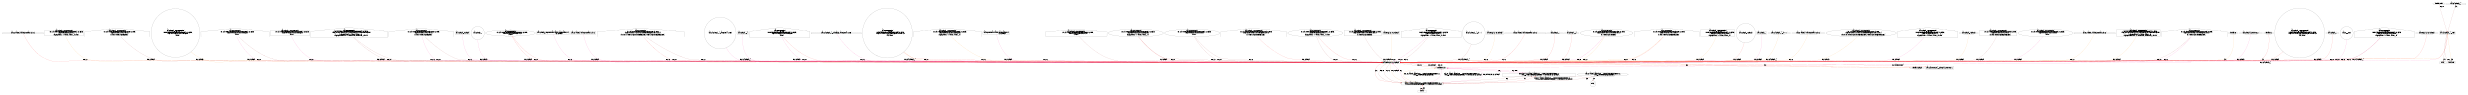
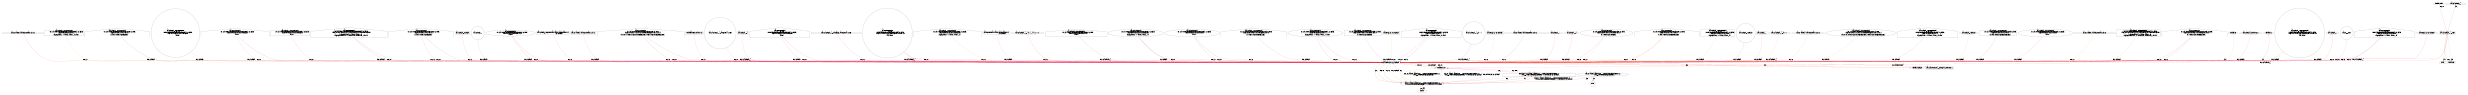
  digraph {
    node [shape=house]
    edge [arrowhead=vee color=brown]
    n1 [label="(Call,rsp[rsp_length++] = 0xFF)" shape=box]
    n2 [label="(Call,send_msg(ctx, rsp, rsp_length))" shape=box]
    n3 [label="(MethodReturn,int)" shape=ellipse]
    n4 [label="(Block,)"]
    n5 [label="(Literal,0xFF)" shape=box]
    n6 [label="(Call,(ctx->backend->backend_type == _MODBUS_BACKEND_TYPE_RTU &&\n            slave == MODBUS_BROADCAST_ADDRESS) ? 0 : send_msg(ctx, rsp, rsp_length))" shape=box]
    n7 [label="(Identifier,rsp_length)" shape=ellipse]
    n8 [label="(Call,rsp[byte_count_pos] = rsp_length - byte_count_pos - 1)" shape=box]
    n9 [label="(Return,return (ctx->backend->backend_type == _MODBUS_BACKEND_TYPE_RTU &&\n            slave == MODBUS_BROADCAST_ADDRESS) ? 0 : send_msg(ctx, rsp, rsp_length);)"]
    n10 [label="(Literal,0)"]
    n11 [label="(Block,)" shape=circle]
    n12 [label="(Call,ctx->backend->build_response_basis(&sft, rsp))"]
    n13 [label="(Call,rsp_length = response_exception(\n                ctx, &sft, MODBUS_EXCEPTION_ILLEGAL_DATA_ADDRESS, rsp, FALSE,\n                \"Illegal data address 0x%0X in %s\n\",\n                mapping_address < 0 ? address : address + nb, name))" shape=box]
    n14 [label="(Call,rsp_length = response_exception(\n                ctx, &sft, MODBUS_EXCEPTION_ILLEGAL_DATA_VALUE, rsp, TRUE,\n                \"Illegal nb of values %d in %s (max %d)\n\",\n                nb, name, MODBUS_MAX_READ_BITS))"]
    n15 [label="(Call,rsp_length = response_exception(\n                ctx, &sft,\n                MODBUS_EXCEPTION_ILLEGAL_DATA_ADDRESS, rsp, FALSE,\n                \"Illegal data address 0x%0X in write_register\n\",\n                address))" shape=circle]
    n16 [label="(Call,response_exception(\n                ctx, &sft, MODBUS_EXCEPTION_ILLEGAL_DATA_ADDRESS, rsp, FALSE,\n                \"Illegal data address 0x%0X in write_register\n\",\n                address))"]
    n17 [label="(Call,rsp_length = response_exception(\n                ctx, &sft, MODBUS_EXCEPTION_ILLEGAL_DATA_ADDRESS, rsp, FALSE,\n                \"Illegal data address 0x%0X in write_register\n\",\n                address))" shape=box]
    n18 [label="(Call,response_exception(\n                ctx, &sft, MODBUS_EXCEPTION_ILLEGAL_DATA_ADDRESS, rsp, FALSE,\n                \"Illegal data read address 0x%0X or write address 0x%0X write_and_read_registers\n\",\n                mapping_address < 0 ? address : address + nb,\n                mapping_address_write < 0 ? address_write : address_write + nb_write))"]
    n19 [label="(Call,response_exception(\n                ctx, &sft, MODBUS_EXCEPTION_ILLEGAL_DATA_VALUE, rsp, TRUE,\n                \"Illegal nb of values %d in %s (max %d)\n\",\n                nb, name, MODBUS_MAX_READ_BITS))"]
    n20 [label="(Call,rsp_length = req_length)" shape=box]
    n21 [label="(Call,rsp_length++)" shape=circle]
    n22 [label="(Call,response_exception(\n            ctx, &sft, MODBUS_EXCEPTION_ILLEGAL_FUNCTION, rsp, TRUE,\n            \"Unknown Modbus function code: 0x%0X\n\", function))" shape=ellipse]
    n23 [label="(Call,rsp_length = response_io_status(tab_bits, mapping_address, nb,\n                                            rsp, rsp_length))" shape=box]
    n24 [label="(Call,ctx->backend->build_response_basis(&sft, rsp))" shape=box]
    n25 [label="(Call,response_exception(\n                ctx, &sft, MODBUS_EXCEPTION_ILLEGAL_DATA_VALUE, rsp, TRUE,\n                \"Illegal nb of values (W%d, R%d) in write_and_read_registers (max W%d, R%d)\n\",\n                nb_write, nb, MODBUS_MAX_WR_WRITE_REGISTERS, MODBUS_MAX_WR_READ_REGISTERS))"]
+   n26 [label="(MethodParameterIn,modbus_t *ctx)" shape=box]
    n27 [label="(Call,rsp[rsp_length++] = tab_registers[i] & 0xFF)" shape=circle]
    n28 [label="(Call,rsp_length += 4)" shape=box]
    n29 [label="(Call,response_exception(\n                ctx, &sft,\n                MODBUS_EXCEPTION_ILLEGAL_DATA_ADDRESS, rsp, FALSE,\n                \"Illegal data address 0x%0X in write_register\n\",\n                address))"]
    n30 [label="(Call,rsp[rsp_length++] = mb_mapping->tab_registers[i] & 0xFF)"]
    n31 [label="(Call,response_exception(\n                    ctx, &sft,\n                    MODBUS_EXCEPTION_ILLEGAL_DATA_VALUE, rsp, FALSE,\n                    \"Illegal data value 0x%0X in write_bit request at address %0X\n\",\n                    data, address))" shape=circle]
    n32 [label="(Call,rsp_length = response_exception(\n                ctx, &sft, MODBUS_EXCEPTION_ILLEGAL_DATA_ADDRESS, rsp, FALSE,\n                \"Illegal data address 0x%0X in write_registers\n\",\n                mapping_address < 0 ? address : address + nb))"]
    n33 [label="(Call,response_io_status(tab_bits, mapping_address, nb,\n                                            rsp, rsp_length))" shape=box]
+   n34 [label="(Call,rsp[rsp_length++] = (nb / 8) + ((nb % 8) ? 1 : 0))" shape=ellipse]
    n35 [label="(Call,rsp_length = response_exception(\n            ctx, &sft, MODBUS_EXCEPTION_ILLEGAL_FUNCTION, rsp, TRUE,\n            \"Unknown Modbus function code: 0x%0X\n\", function))"]
    n36 [label="(Call,response_exception(\n                ctx, &sft, MODBUS_EXCEPTION_ILLEGAL_DATA_ADDRESS, rsp, FALSE,\n                \"Illegal data address 0x%0X in write_registers\n\",\n                mapping_address < 0 ? address : address + nb))" shape=ellipse]
    n37 [label="(Call,response_exception(\n                ctx, &sft, MODBUS_EXCEPTION_ILLEGAL_DATA_ADDRESS, rsp, FALSE,\n                \"Illegal data address 0x%0X in write_bit\n\",\n                address))" shape=ellipse]
    n38 [label="(Call,rsp_length = response_exception(\n                 ctx, &sft, MODBUS_EXCEPTION_ILLEGAL_DATA_VALUE, rsp, TRUE,\n                 \"Illegal number of values %d in write_registers (max %d)\n\",\n                nb, MODBUS_MAX_WRITE_REGISTERS))"]
    n39 [label="(Call,response_exception(\n                ctx, &sft, MODBUS_EXCEPTION_ILLEGAL_DATA_ADDRESS, rsp, FALSE,\n                \"Illegal data address 0x%0X in %s\n\",\n                mapping_address < 0 ? address : address + nb, name))" shape=ellipse]
    n40 [label="(Identifier,str_len)" shape=ellipse]
    n41 [label="(Call,rsp[rsp_length++])"]
    n42 [label="(Call,rsp_length = response_exception(\n                ctx, &sft, MODBUS_EXCEPTION_ILLEGAL_DATA_VALUE, rsp, TRUE,\n                \"Illegal number of values %d in write_bits (max %d)\n\",\n                nb, MODBUS_MAX_WRITE_BITS))" shape=box]
    n43 [label="(Call,memcpy(rsp, req, req_length))" shape=box]
    n44 [label="(Call,response_exception(\n                ctx, &sft,\n                MODBUS_EXCEPTION_ILLEGAL_DATA_ADDRESS, rsp, FALSE,\n                \"Illegal data address 0x%0X in %s\n\",\n                mapping_address < 0 ? address : address + nb, name))"]
    n45 [label="(Call,rsp[rsp_length++] = nb << 1)" shape=circle]
    n46 [label="(Call,memcpy(rsp, req, req_length))" shape=box]
    n47 [label="(Call,ctx->backend->build_response_basis(&sft, rsp))"]
    n48 [label="(Call,rsp_length++)"]
    n49 [label="(Call,rsp_length += 4)" shape=ellipse]
    n50 [label="(Call,response_exception(\n                ctx, &sft, MODBUS_EXCEPTION_ILLEGAL_DATA_VALUE, rsp, TRUE,\n                \"Illegal number of values %d in write_bits (max %d)\n\",\n                nb, MODBUS_MAX_WRITE_BITS))" shape=ellipse]
    n51 [label="(Call,response_exception(\n                ctx, &sft, MODBUS_EXCEPTION_ILLEGAL_DATA_VALUE, rsp, TRUE,\n                \"Illegal nb of values %d in %s (max %d)\n\",\n                nb, name, MODBUS_MAX_READ_REGISTERS))"]
    n52 [label="(Call,rsp_length = response_exception(\n                ctx, &sft,\n                MODBUS_EXCEPTION_ILLEGAL_DATA_ADDRESS, rsp, FALSE,\n                \"Illegal data address 0x%0X in write_bits\n\",\n                mapping_address < 0 ? address : address + nb))" shape=box]
    n53 [label="(Call,rsp_length = req_length)" shape=circle]
    n54 [label="(Call,rsp_length++)" shape=box]
    n55 [label="(Call,rsp[rsp_length++] = nb << 1)" shape=ellipse]
    n56 [label="(Call,ctx->backend->backend_type == _MODBUS_BACKEND_TYPE_RTU &&\n            slave == MODBUS_BROADCAST_ADDRESS)" shape=ellipse]
    n57 [label="(Call,ctx->backend->build_response_basis(&sft, rsp))" shape=ellipse]
    n58 [label="(Call,rsp_length = response_exception(\n                ctx, &sft, MODBUS_EXCEPTION_ILLEGAL_DATA_VALUE, rsp, TRUE,\n                \"Illegal nb of values (W%d, R%d) in write_and_read_registers (max W%d, R%d)\n\",\n                nb_write, nb, MODBUS_MAX_WR_WRITE_REGISTERS, MODBUS_MAX_WR_READ_REGISTERS))" shape=ellipse]
    n59 [label="(Call,rsp_length = response_exception(\n                ctx, &sft,\n                MODBUS_EXCEPTION_ILLEGAL_DATA_ADDRESS, rsp, FALSE,\n                \"Illegal data address 0x%0X in %s\n\",\n                mapping_address < 0 ? address : address + nb, name))"]
    n60 [label="(Call,rsp_length = req_length)" shape=ellipse]
    n61 [label="(Call,rsp_length = response_exception(\n                ctx, &sft, MODBUS_EXCEPTION_ILLEGAL_DATA_VALUE, rsp, TRUE,\n                \"Illegal nb of values %d in %s (max %d)\n\",\n                nb, name, MODBUS_MAX_READ_REGISTERS))" shape=box]
    n62 [label="(Call,rsp_length = response_exception(\n                ctx, &sft, MODBUS_EXCEPTION_ILLEGAL_DATA_ADDRESS, rsp, FALSE,\n                \"Illegal data address 0x%0X in write_bit\n\",\n                address))" shape=ellipse]
    n63 [label="(Call,ctx->backend->build_response_basis(&sft, rsp))"]
    n64 [label="(Call,rsp_length = response_exception(\n                ctx, &sft, MODBUS_EXCEPTION_ILLEGAL_DATA_ADDRESS, rsp, FALSE,\n                \"Illegal data read address 0x%0X or write address 0x%0X write_and_read_registers\n\",\n                mapping_address < 0 ? address : address + nb,\n                mapping_address_write < 0 ? address_write : address_write + nb_write))" shape=box]
    n65 [label="(Call,response_exception(\n                 ctx, &sft, MODBUS_EXCEPTION_ILLEGAL_DATA_VALUE, rsp, TRUE,\n                 \"Illegal number of values %d in write_registers (max %d)\n\",\n                nb, MODBUS_MAX_WRITE_REGISTERS))"]
    n66 [label="(Identifier,ctx)" shape=ellipse]
    n67 [label="(Call,rsp_length - byte_count_pos - 1)" shape=ellipse]
    n68 [label="(Identifier,rsp)" shape=ellipse]
    n69 [label="(Call,rsp_length = response_exception(\n                    ctx, &sft,\n                    MODBUS_EXCEPTION_ILLEGAL_DATA_VALUE, rsp, FALSE,\n                    \"Illegal data value 0x%0X in write_bit request at address %0X\n\",\n                    data, address))" shape=circle]
    n70 [label="(Call,rsp_length++)" shape=ellipse]
    n71 [label="(Call,ctx == NULL)" shape=circle]
    n72 [label="(Call,response_exception(\n                ctx, &sft,\n                MODBUS_EXCEPTION_ILLEGAL_DATA_ADDRESS, rsp, FALSE,\n                \"Illegal data address 0x%0X in write_bits\n\",\n                mapping_address < 0 ? address : address + nb))"]
    n73 [label="(Call,memcpy(rsp, req, req_length))" shape=ellipse]
    n1 -> n2 [color=darkorange label="DDG: rsp[rsp_length++]"]
    n1 -> n3 [color=deeppink label="DDG: rsp[rsp_length++]"]
    n1 -> n4 [arrowhead=tee label="AST: "]
    n1 -> n5 [arrowhead=tee label="CFG: "]
    n2 -> n3 [label="DDG: rsp"]
    n2 -> n3 [arrowhead=box label="DDG: rsp_length"]
    n2 -> n3 [label="DDG: ctx"]
    n2 -> n6 [color=red label="AST: "]
    n2 -> n6 [label="DDG: ctx"]
    n2 -> n6 [arrowhead=box label="DDG: rsp"]
    n2 -> n6 [arrowhead=tee color=darkorange label="DDG: rsp_length"]
    n2 -> n7 [color=red label="CFG: "]
    n2 -> n8 [color=red label="DDG: rsp[byte_count_pos]"]
    n3 -> n9 [arrowhead=tee color=deeppink label="CFG: "]
    n5 -> n1 [arrowhead=tee color=darkorange label="AST: "]
    n6 -> n2 [arrowhead=box color=deeppink label="CFG: "]
    n6 -> n3 [arrowhead=box color=darkorange label="DDG: ctx->backend->backend_type == _MODBUS_BACKEND_TYPE_RTU &&\n            slave == MODBUS_BROADCAST_ADDRESS"]
    n6 -> n3 [arrowhead=tee color=deeppink label="DDG: (ctx->backend->backend_type == _MODBUS_BACKEND_TYPE_RTU &&\n            slave == MODBUS_BROADCAST_ADDRESS) ? 0 : send_msg(ctx, rsp, rsp_length)"]
    n6 -> n3 [arrowhead=box color=deeppink label="DDG: send_msg(ctx, rsp, rsp_length)"]
    n6 -> n9 [arrowhead=box label="AST: "]
    n6 -> n9 [color=red label="DDG: (ctx->backend->backend_type == _MODBUS_BACKEND_TYPE_RTU &&\n            slave == MODBUS_BROADCAST_ADDRESS) ? 0 : send_msg(ctx, rsp, rsp_length)"]
    n6 -> n10 [label="CFG: "]
    n7 -> n2 [arrowhead=tee color=darkorange label="AST: "]
    n9 -> n3 [color=deeppink label="DDG: <RET>"]
    n9 -> n6 [label="CFG: "]
    n9 -> n11 [arrowhead=tee label="AST: "]
    n10 -> n6 [color=red label="AST: "]
    n12 -> n2 [arrowhead=box color=red label="DDG: rsp"]
    n13 -> n2 [color=darkorange label="DDG: rsp_length"]
    n14 -> n2 [label="DDG: rsp_length"]
    n15 -> n2 [color=darkorange label="DDG: rsp_length"]
    n16 -> n2 [arrowhead=tee color=deeppink label="DDG: ctx"]
    n16 -> n2 [label="DDG: rsp"]
    n17 -> n2 [arrowhead=tee color=deeppink label="DDG: rsp_length"]
    n18 -> n2 [label="DDG: ctx"]
    n18 -> n2 [arrowhead=box label="DDG: rsp"]
    n19 -> n2 [arrowhead=box color=deeppink label="DDG: ctx"]
    n19 -> n2 [label="DDG: rsp"]
    n20 -> n2 [arrowhead=box color=deeppink label="DDG: rsp_length"]
    n21 -> n2 [arrowhead=box color=deeppink label="DDG: rsp_length"]
    n22 -> n2 [color=red label="DDG: ctx"]
    n22 -> n2 [color=red label="DDG: rsp"]
    n23 -> n2 [arrowhead=box color=deeppink label="DDG: rsp_length"]
    n24 -> n2 [arrowhead=box color=deeppink label="DDG: rsp"]
    n25 -> n2 [arrowhead=box color=red label="DDG: ctx"]
    n25 -> n2 [label="DDG: rsp"]
+   n26 -> n2 [arrowhead=tee color=deeppink label="DDG: ctx"]
    n27 -> n2 [color=deeppink label="DDG: rsp[rsp_length++]"]
    n28 -> n2 [arrowhead=box color=deeppink label="DDG: rsp_length"]
    n29 -> n2 [arrowhead=tee color=deeppink label="DDG: ctx"]
    n29 -> n2 [arrowhead=box color=red label="DDG: rsp"]
    n30 -> n2 [arrowhead=tee color=deeppink label="DDG: rsp[rsp_length++]"]
    n31 -> n2 [arrowhead=tee color=darkorange label="DDG: ctx"]
    n31 -> n2 [arrowhead=tee color=red label="DDG: rsp"]
    n32 -> n2 [arrowhead=tee color=darkorange label="DDG: rsp_length"]
    n33 -> n2 [arrowhead=tee color=deeppink label="DDG: rsp"]
+   n34 -> n2 [arrowhead=tee color=red label="DDG: rsp[rsp_length++]"]
    n35 -> n2 [label="DDG: rsp_length"]
    n36 -> n2 [color=red label="DDG: ctx"]
    n36 -> n2 [arrowhead=box label="DDG: rsp"]
    n37 -> n2 [arrowhead=box label="DDG: ctx"]
    n37 -> n2 [arrowhead=box label="DDG: rsp"]
    n38 -> n2 [color=red label="DDG: rsp_length"]
    n39 -> n2 [label="DDG: ctx"]
    n39 -> n2 [arrowhead=box color=red label="DDG: rsp"]
    n40 -> n1 [arrowhead=tee label="DDG: ctx"]
    n41 -> n1 [arrowhead=box label="AST: "]
    n42 -> n2 [arrowhead=tee label="DDG: rsp_length"]
    n43 -> n2 [arrowhead=tee color=darkorange label="DDG: rsp"]
    n44 -> n2 [arrowhead=tee color=deeppink label="DDG: ctx"]
    n44 -> n2 [label="DDG: rsp"]
    n45 -> n2 [label="DDG: rsp[rsp_length++]"]
    n46 -> n2 [arrowhead=tee color=darkorange label="DDG: rsp"]
    n47 -> n2 [arrowhead=box color=red label="DDG: rsp"]
    n48 -> n2 [arrowhead=tee color=red label="DDG: rsp_length"]
    n49 -> n2 [arrowhead=box color=red label="DDG: rsp_length"]
    n50 -> n2 [color=deeppink label="DDG: ctx"]
    n50 -> n2 [color=darkorange label="DDG: rsp"]
    n51 -> n2 [arrowhead=box color=darkorange label="DDG: ctx"]
    n51 -> n2 [arrowhead=box color=red label="DDG: rsp"]
    n52 -> n2 [arrowhead=box color=darkorange label="DDG: rsp_length"]
    n53 -> n2 [color=red label="DDG: rsp_length"]
    n54 -> n2 [arrowhead=tee color=deeppink label="DDG: rsp_length"]
    n55 -> n2 [arrowhead=tee color=darkorange label="DDG: rsp[rsp_length++]"]
    n56 -> n6 [arrowhead=tee label="AST: "]
    n57 -> n2 [arrowhead=tee color=darkorange label="DDG: rsp"]
    n58 -> n2 [arrowhead=tee color=darkorange label="DDG: rsp_length"]
    n59 -> n2 [arrowhead=tee color=deeppink label="DDG: rsp_length"]
    n60 -> n2 [color=darkorange label="DDG: rsp_length"]
    n61 -> n2 [arrowhead=tee label="DDG: rsp_length"]
    n62 -> n2 [arrowhead=box color=deeppink label="DDG: rsp_length"]
    n63 -> n2 [color=darkorange label="DDG: rsp"]
    n64 -> n2 [arrowhead=box color=darkorange label="DDG: rsp_length"]
    n65 -> n2 [label="DDG: ctx"]
    n65 -> n2 [arrowhead=box color=deeppink label="DDG: rsp"]
    n66 -> n2 [arrowhead=tee color=darkorange label="AST: "]
    n67 -> n2 [color=deeppink label="DDG: rsp_length"]
    n68 -> n2 [arrowhead=box color=red label="AST: "]
    n69 -> n2 [arrowhead=box color=red label="DDG: rsp_length"]
    n70 -> n2 [arrowhead=tee color=red label="DDG: rsp_length"]
    n71 -> n2 [arrowhead=tee color=deeppink label="DDG: ctx"]
    n72 -> n2 [label="DDG: ctx"]
    n72 -> n2 [arrowhead=box color=deeppink label="DDG: rsp"]
    n73 -> n2 [arrowhead=box color=red label="DDG: rsp"]
  }
